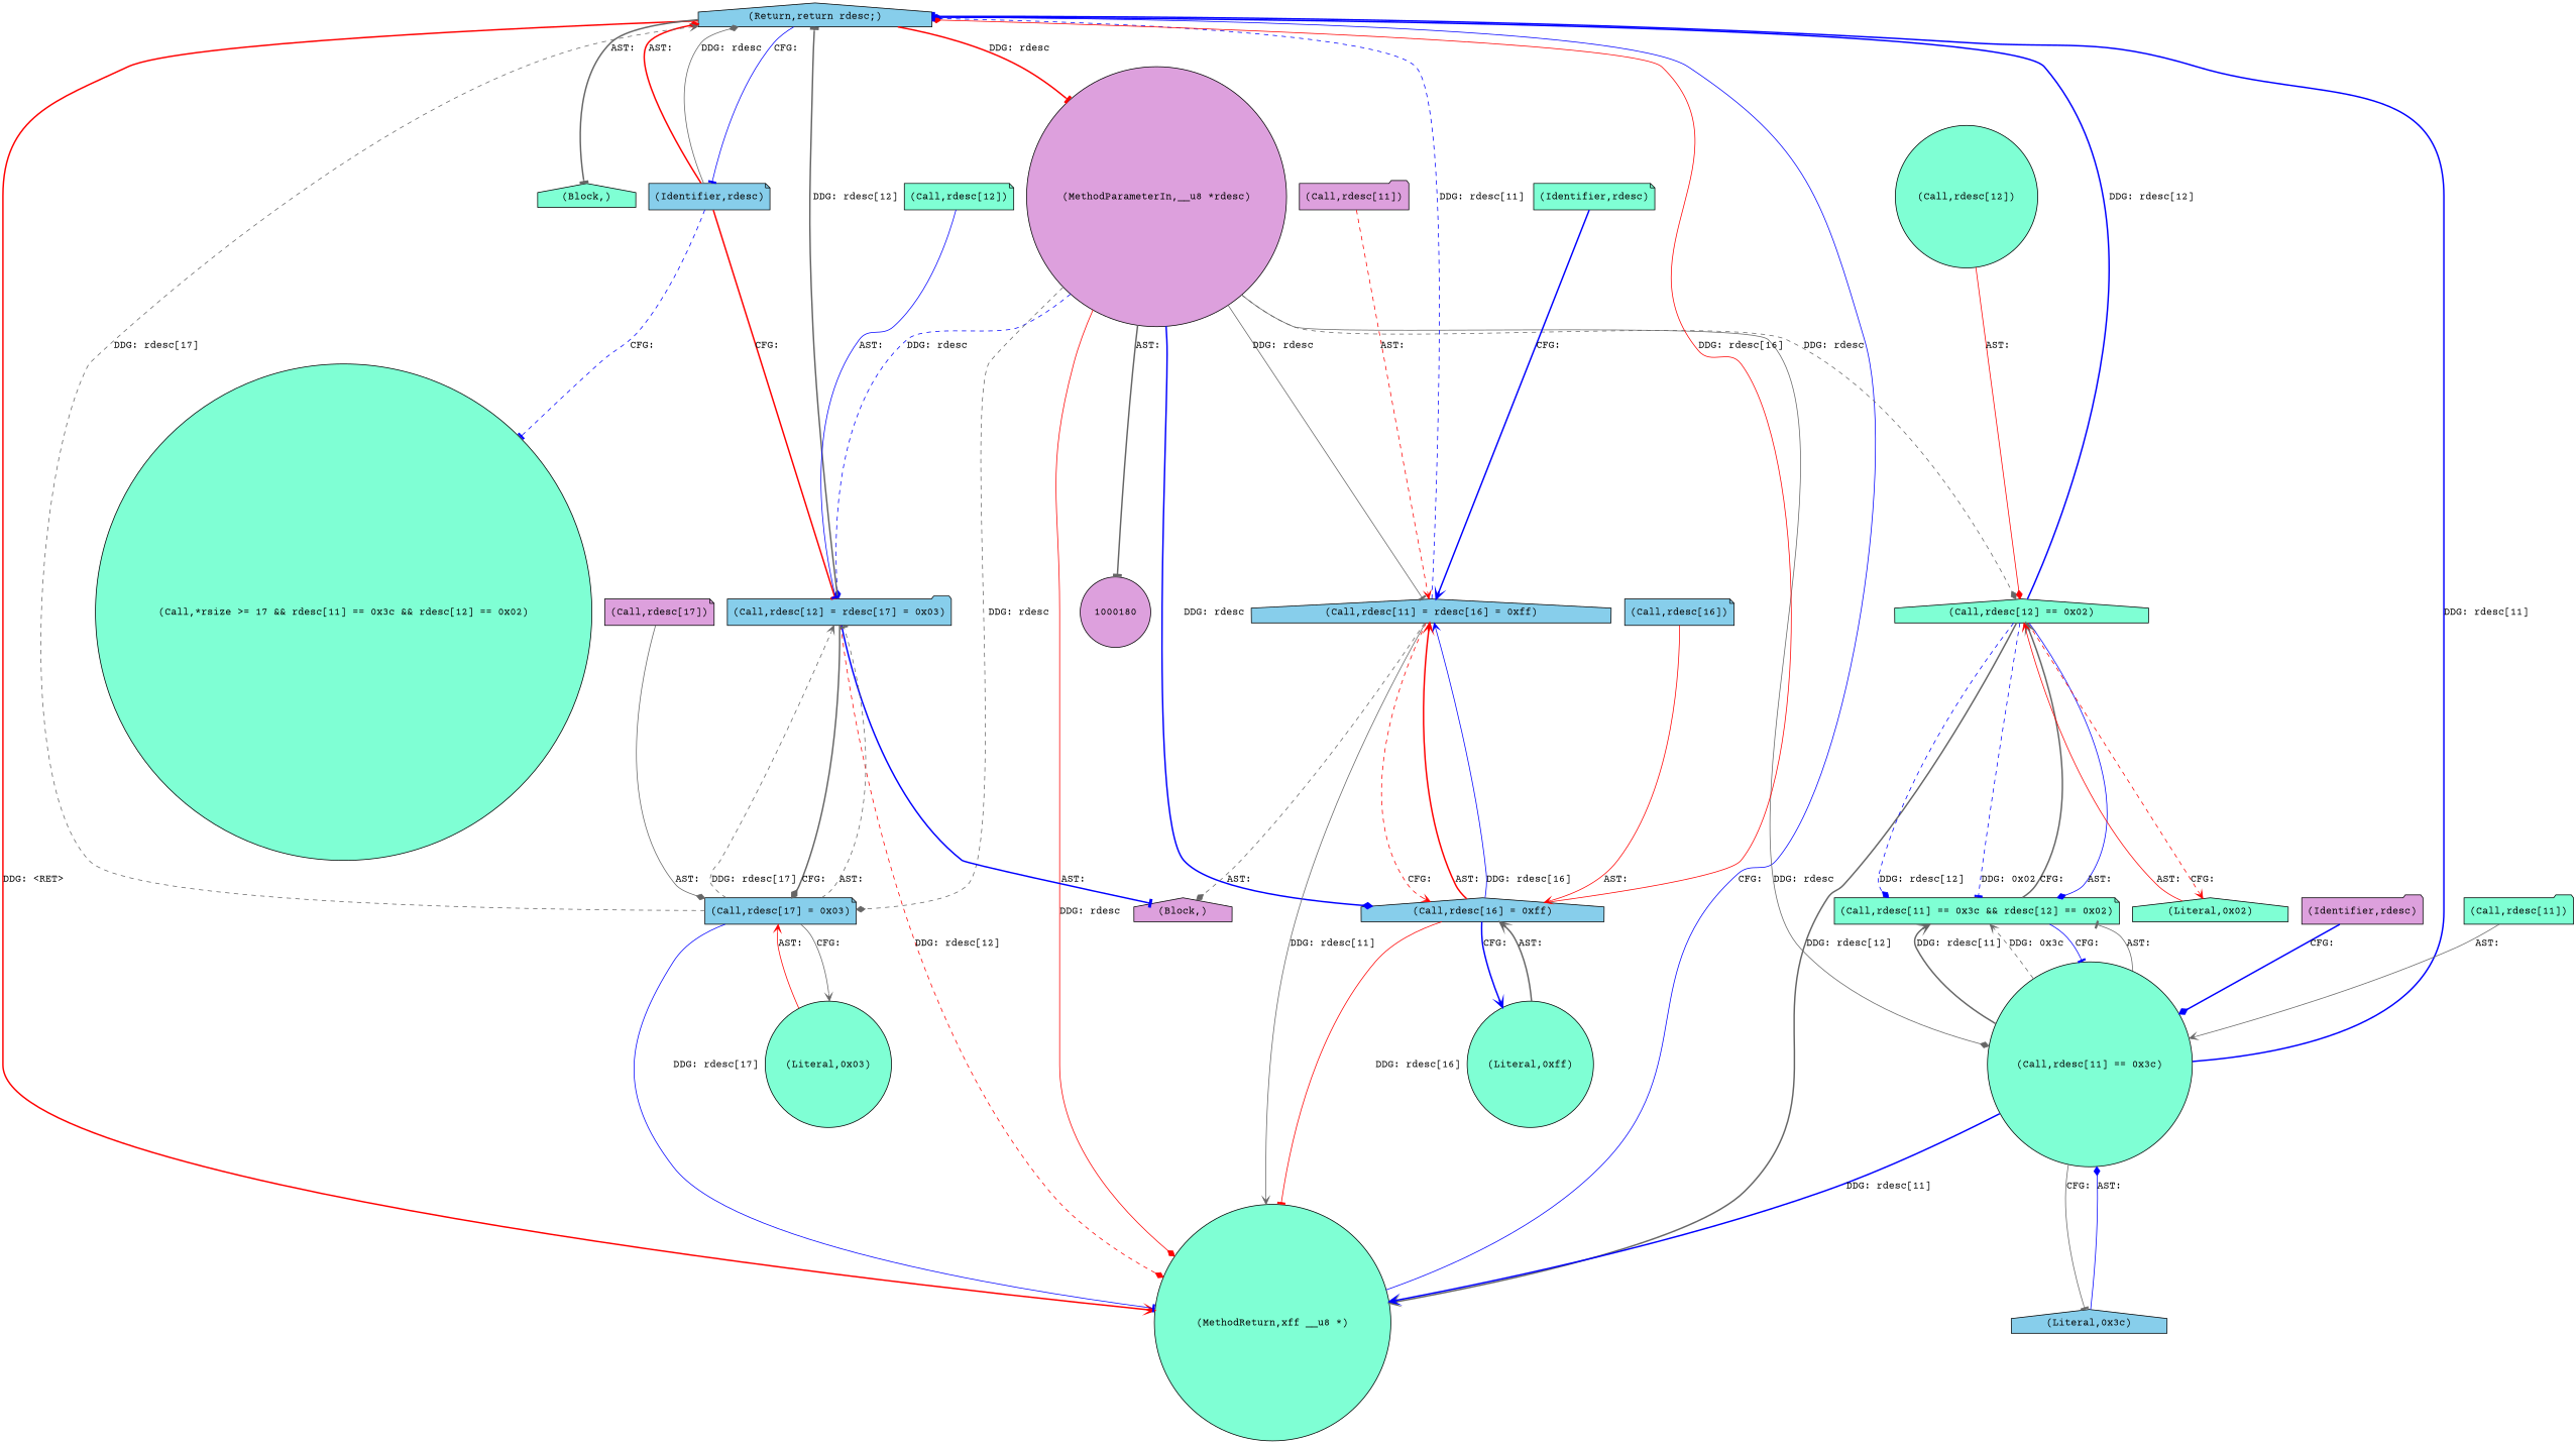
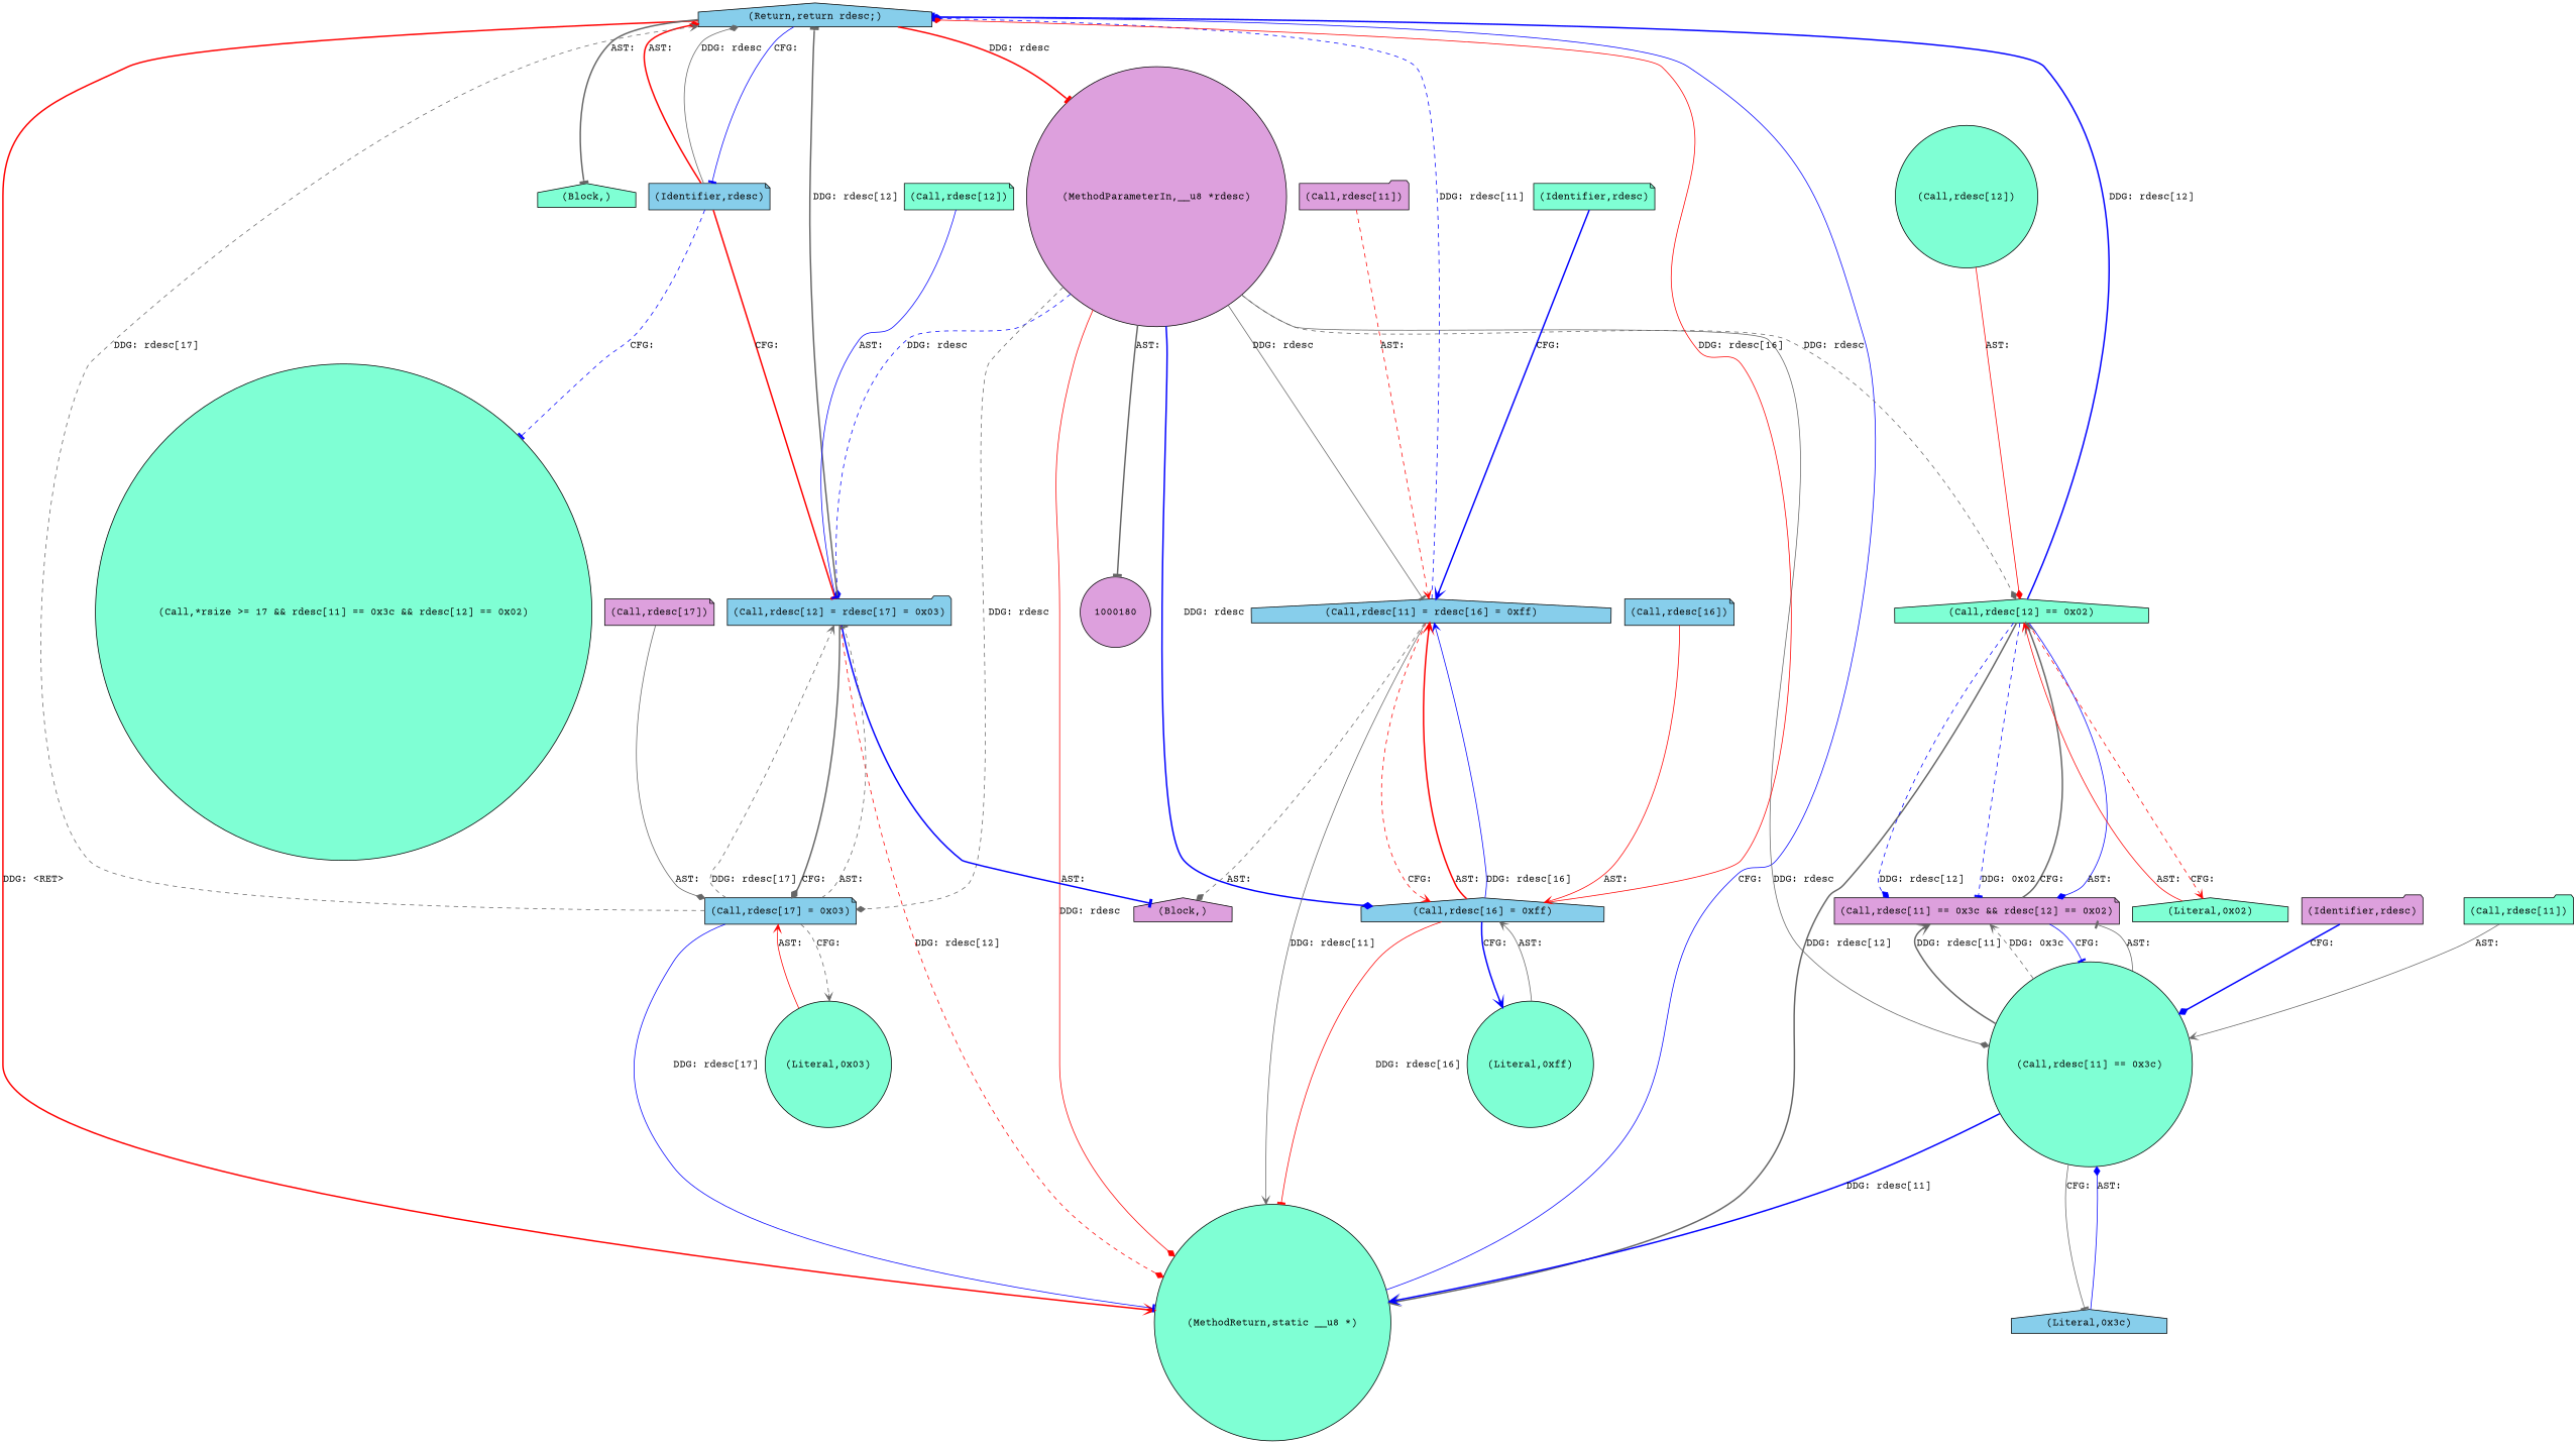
  digraph {
    fontname="Courier Prime"
    node [fillcolor=aquamarine fontname="Courier Prime" shape=house style=filled]
    edge [arrowhead=vee color=gray40 fontname="Courier Prime" style=solid]
    n1 [fillcolor=skyblue label="(Return,return rdesc;)"]
    n2 [fillcolor=skyblue label="(Identifier,rdesc)" shape=note]
-   n3 [label="(MethodReturn,xff __u8 *)" shape=circle]
+   n3 [label="(MethodReturn,static __u8 *)" shape=circle]
    n4 [label="(Block,)"]
    n5 [fillcolor=plum label="(MethodParameterIn,__u8 *rdesc)" shape=circle]
    n6 [fillcolor=skyblue label="(Call,rdesc[12] = rdesc[17] = 0x03)" shape=folder]
    n7 [label="(Call,*rsize >= 17 && rdesc[11] == 0x3c && rdesc[12] == 0x02)" shape=circle]
    n8 [fillcolor=skyblue label="(Call,rdesc[17] = 0x03)" shape=note]
    n9 [fillcolor=plum label="(Block,)"]
    n10 [label="(Literal,0x03)" shape=circle]
    n11 [fillcolor=skyblue label="(Call,rdesc[11] = rdesc[16] = 0xff)"]
    n12 [fillcolor=skyblue label="(Call,rdesc[16] = 0xff)"]
    n13 [label="(Call,rdesc[12] == 0x02)"]
    n14 [label="(Call,rdesc[11] == 0x3c)" shape=circle]
    n15 [fillcolor=plum label=1000180 shape=circle]
    n16 [label="(Literal,0xff)" shape=circle]
-   n17 [label="(Call,rdesc[11] == 0x3c && rdesc[12] == 0x02)" shape=note]
+   n17 [fillcolor=plum label="(Call,rdesc[11] == 0x3c && rdesc[12] == 0x02)" shape=note]
    n18 [label="(Literal,0x02)"]
    n19 [fillcolor=skyblue label="(Literal,0x3c)"]
    n20 [label="(Identifier,rdesc)" shape=note]
    n21 [label="(Call,rdesc[12])" shape=circle]
    n22 [fillcolor=plum label="(Identifier,rdesc)" shape=folder]
    n23 [fillcolor=plum label="(Call,rdesc[17])" shape=note]
    n24 [fillcolor=plum label="(Call,rdesc[11])" shape=folder]
    n25 [label="(Call,rdesc[11])" shape=folder]
    n26 [fillcolor=skyblue label="(Call,rdesc[16])" shape=note]
    n27 [label="(Call,rdesc[12])" shape=note]
    n1 -> n2 [arrowhead=tee color=blue label="CFG: "]
    n1 -> n3 [color=red label="DDG: <RET>" style=bold]
    n1 -> n4 [arrowhead=tee label="AST: " style=bold]
    n1 -> n5 [arrowhead=tee color=red label="DDG: rdesc" style=bold]
    n2 -> n1 [arrowhead=diamond color=red label="AST: " style=bold]
    n2 -> n1 [arrowhead=diamond label="DDG: rdesc"]
    n2 -> n6 [arrowhead=tee color=red label="CFG: " style=bold]
    n2 -> n7 [arrowhead=tee color=blue label="CFG: " style=dashed]
    n3 -> n1 [arrowhead=diamond color=blue label="CFG: "]
    n5 -> n3 [arrowhead=diamond color=red label="DDG: rdesc"]
    n5 -> n6 [arrowhead=diamond color=blue label="DDG: rdesc" style=dashed]
    n5 -> n8 [arrowhead=diamond label="DDG: rdesc" style=dashed]
    n5 -> n11 [arrowhead=tee label="DDG: rdesc"]
    n5 -> n12 [arrowhead=diamond color=blue label="DDG: rdesc" style=bold]
    n5 -> n13 [arrowhead=diamond label="DDG: rdesc" style=dashed]
    n5 -> n14 [arrowhead=diamond label="DDG: rdesc"]
    n5 -> n15 [arrowhead=tee label="AST: " style=bold]
    n6 -> n1 [arrowhead=tee label="DDG: rdesc[12]" style=bold]
    n6 -> n3 [arrowhead=diamond color=red label="DDG: rdesc[12]" style=dashed]
    n6 -> n8 [arrowhead=diamond label="CFG: " style=bold]
    n6 -> n9 [arrowhead=tee color=blue label="AST: " style=bold]
    n8 -> n1 [label="DDG: rdesc[17]" style=dashed]
    n8 -> n3 [arrowhead=tee color=blue label="DDG: rdesc[17]"]
    n8 -> n6 [arrowhead=tee label="AST: " style=dashed]
    n8 -> n6 [label="DDG: rdesc[17]" style=dashed]
-   n8 -> n10 [label="CFG: "]
+   n8 -> n10 [label="CFG: " style=dashed]
    n10 -> n8 [color=red label="AST: "]
    n11 -> n1 [arrowhead=diamond color=blue label="DDG: rdesc[11]" style=dashed]
    n11 -> n3 [label="DDG: rdesc[11]"]
    n11 -> n9 [arrowhead=diamond label="AST: " style=dashed]
    n11 -> n12 [color=red label="CFG: " style=dashed]
    n12 -> n1 [arrowhead=diamond color=red label="DDG: rdesc[16]"]
    n12 -> n3 [arrowhead=tee color=red label="DDG: rdesc[16]"]
    n12 -> n11 [color=red label="AST: " style=bold]
    n12 -> n11 [color=blue label="DDG: rdesc[16]"]
    n12 -> n16 [color=blue label="CFG: " style=bold]
    n13 -> n1 [arrowhead=tee color=blue label="DDG: rdesc[12]" style=bold]
    n13 -> n3 [label="DDG: rdesc[12]" style=bold]
    n13 -> n17 [arrowhead=diamond color=blue label="AST: "]
    n13 -> n17 [arrowhead=diamond color=blue label="DDG: rdesc[12]" style=dashed]
    n13 -> n17 [arrowhead=tee color=blue label="DDG: 0x02" style=dashed]
    n13 -> n18 [color=red label="CFG: " style=dashed]
-   n14 -> n1 [arrowhead=tee color=blue label="DDG: rdesc[11]" style=bold]
    n14 -> n3 [color=blue label="DDG: rdesc[11]" style=bold]
    n14 -> n17 [arrowhead=tee label="AST: "]
    n14 -> n17 [label="DDG: rdesc[11]" style=bold]
    n14 -> n17 [label="DDG: 0x3c" style=dashed]
    n14 -> n19 [arrowhead=tee label="CFG: "]
-   n16 -> n12 [label="AST: " style=bold]
+   n16 -> n12 [label="AST: "]
    n17 -> n13 [label="CFG: " style=bold]
    n17 -> n14 [arrowhead=tee color=blue label="CFG: "]
    n18 -> n13 [color=red label="AST: "]
    n19 -> n14 [arrowhead=diamond color=blue label="AST: "]
    n20 -> n11 [color=blue label="CFG: " style=bold]
    n21 -> n13 [arrowhead=diamond color=red label="AST: "]
    n22 -> n14 [arrowhead=diamond color=blue label="CFG: " style=bold]
    n23 -> n8 [arrowhead=diamond label="AST: "]
    n24 -> n11 [color=red label="AST: " style=dashed]
    n25 -> n14 [label="AST: "]
    n26 -> n12 [color=red label="AST: "]
    n27 -> n6 [arrowhead=tee color=blue label="AST: "]
  }
